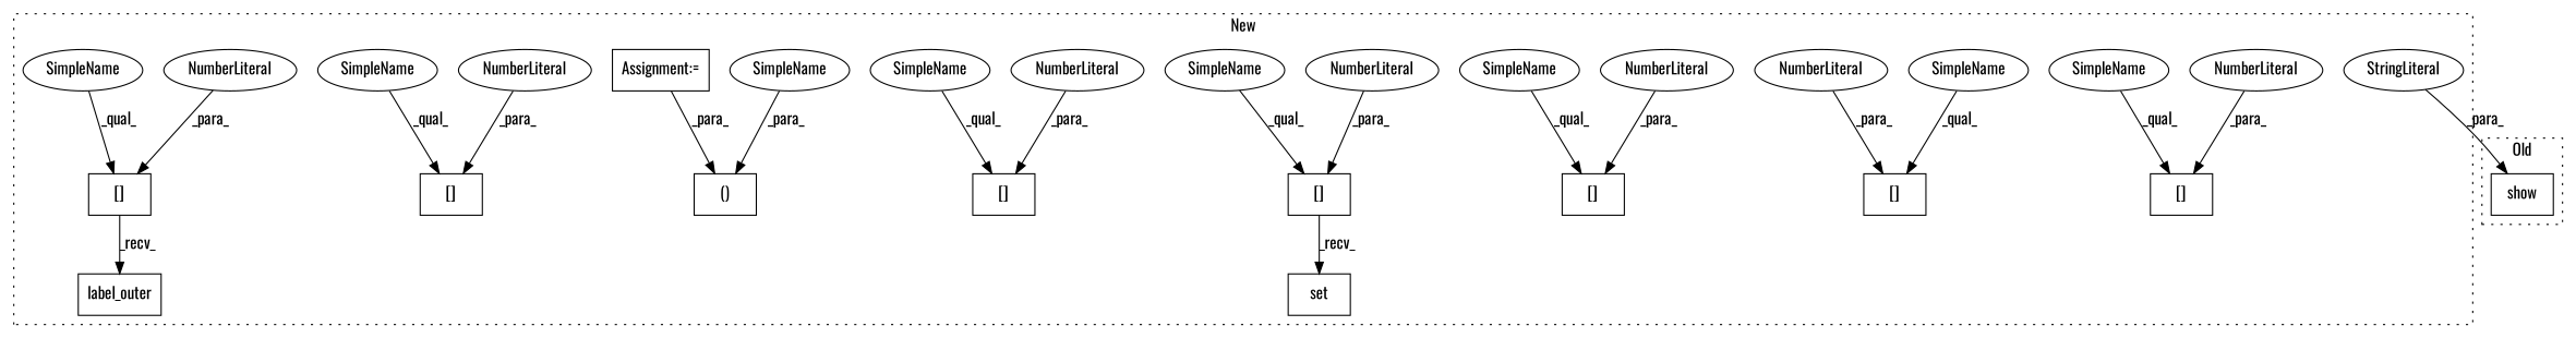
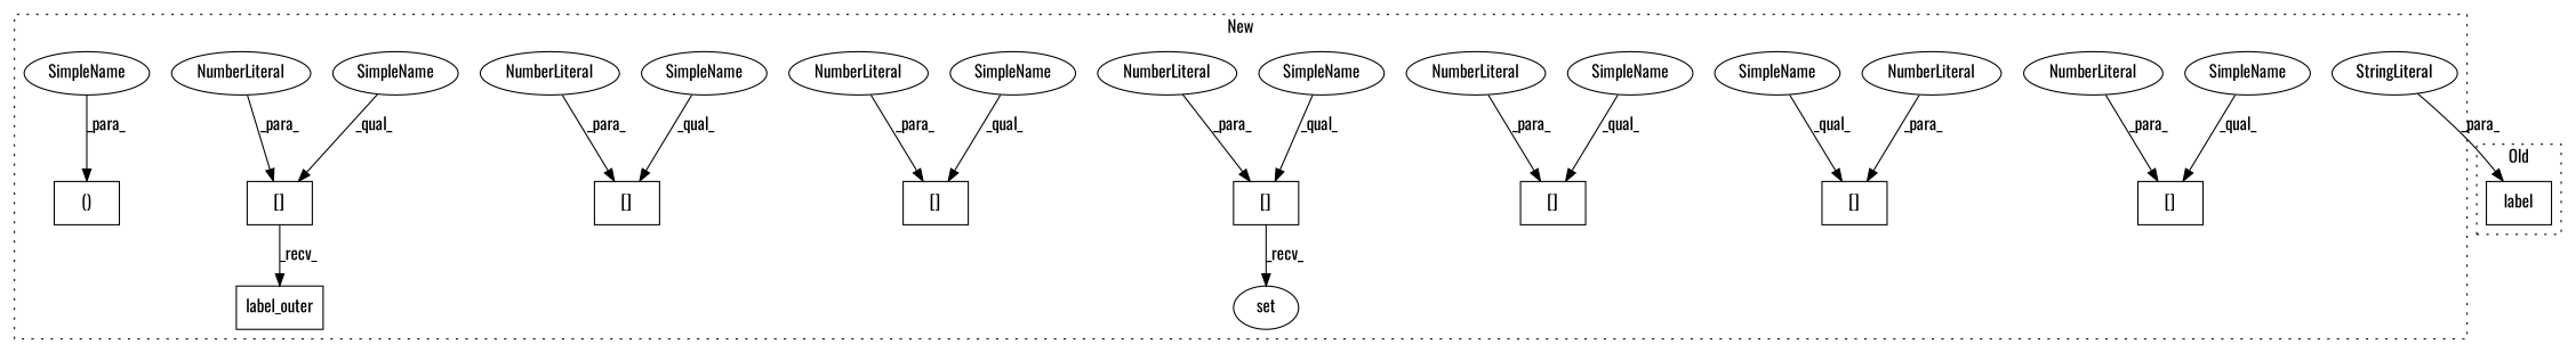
  digraph {
    fontname=Oswald
    node [a=42 fontname=Oswald l=2 shape=ellipse]
    edge [fontname=Oswald]
-   n1 [a=32 l="4,1" label=set s="1896,1912" shape=box]
+   n1 [a=32 l="4,1" label=set s="1896,1912"]
    n2 [a=2 l="3,1" label="[]" s="1890,1894" shape=box]
    n3 [a=34 l=1 label=NumberLiteral s=1893]
    n4 [a=2 l="3,1" label="[]" s="1878,1882" shape=box]
    n5 [a=106 l=18 label="()" s=612 shape=box]
    n6 [a=2 l="3,1" label="[]" s="1683,1687" shape=box]
    n7 [a=34 l=1 label=NumberLiteral s=1881]
    n8 [a=2 l="3,1" label="[]" s="1497,1501" shape=box]
    n9 [a=34 l=1 label=NumberLiteral s=1500]
    n10 [a=34 l=1 label=NumberLiteral s=1686]
    n11 [a=2 l="3,1" label="[]" s="1724,1728" shape=box]
    n12 [a=34 l=1 label=NumberLiteral s=1727]
    n13 [a=2 l="3,1" label="[]" s="1485,1489" shape=box]
    n14 [a=34 l=1 label=NumberLiteral s=1488]
    n15 [a=2 l="3,1" label="[]" s="1529,1533" shape=box]
    n16 [a=34 l=1 label=NumberLiteral s=1532]
    n17 [a=32 l=13 label=label_outer s=1535 shape=box]
    n18 [a=45 l=12 label=StringLiteral s=1900]
-   n19 [a=7 l=3 label="Assignment:=" s=188 shape=box]
    n20 [label=SimpleName s=1485]
    n21 [label=SimpleName s=1878]
    n22 [label=SimpleName s=1683]
    n23 [label=SimpleName s=628]
    n24 [label=SimpleName s=1497]
    n25 [label=SimpleName s=1890]
    n26 [label=SimpleName s=1724]
    n27 [label=SimpleName s=1529]
-   n28 [a=32 l=6 label=show s=2161 shape=box]
+   n28 [a=32 l=6 label=label s=2161 shape=box]
    subgraph cluster_1 {
      label=New
      style=dotted
      n1
      n2
      n3
      n4
      n5
      n6
      n7
      n8
      n9
      n10
      n11
      n12
      n13
      n14
      n15
      n16
      n17
      n18
-     n19
      n20
      n21
      n22
      n23
      n24
      n25
      n26
      n27
    }
    subgraph cluster_2 {
      label=Old
      style=dotted
      n28
    }
    n2 -> n1 [label=_recv_]
    n3 -> n2 [label=_para_]
    n7 -> n4 [label=_para_]
    n9 -> n8 [label=_para_]
    n10 -> n6 [label=_para_]
    n12 -> n11 [label=_para_]
    n14 -> n13 [label=_para_]
    n15 -> n17 [label=_recv_]
    n16 -> n15 [label=_para_]
    n18 -> n28 [label=_para_]
-   n19 -> n5 [label=_para_]
    n20 -> n13 [label=_qual_]
    n21 -> n4 [label=_qual_]
    n22 -> n6 [label=_qual_]
    n23 -> n5 [label=_para_]
    n24 -> n8 [label=_qual_]
    n25 -> n2 [label=_qual_]
    n26 -> n11 [label=_qual_]
    n27 -> n15 [label=_qual_]
  }
